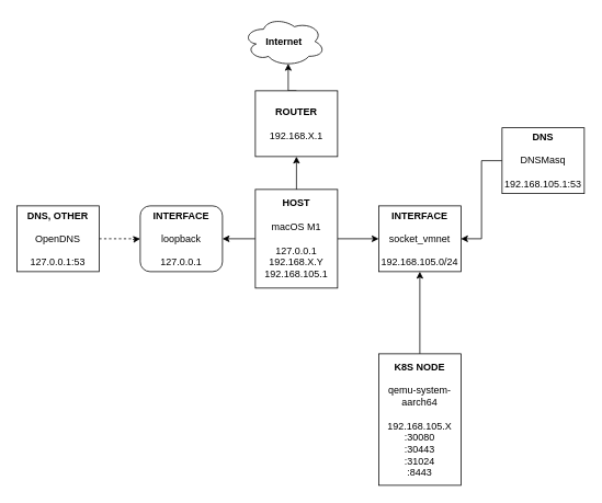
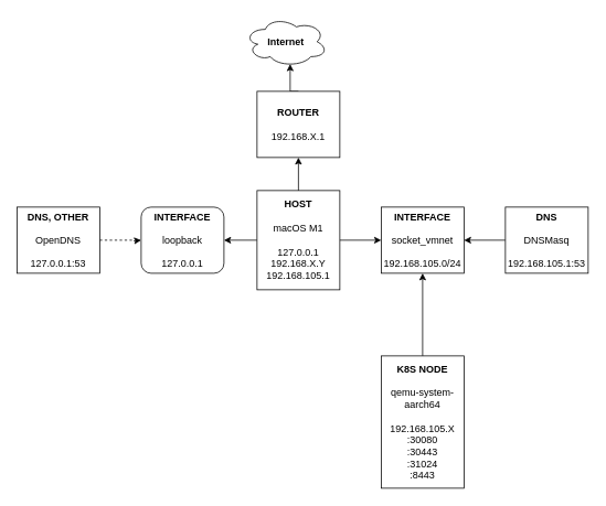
  <mxCell id="0" />
  <mxCell id="1" parent="0" />
  <mxCell id="2" value="&lt;b&gt;Internet&lt;/b&gt;" style="ellipse;shape=cloud;whiteSpace=wrap;html=1;align=center;" vertex="1" parent="1"><mxGeometry x="295" y="20" width="100" height="60" as="geometry" /></mxCell>
  <mxCell id="3" style="edgeStyle=orthogonalEdgeStyle;rounded=0;orthogonalLoop=1;jettySize=auto;html=1;exitX=0;exitY=0.5;exitDx=0;exitDy=0;entryX=1;entryY=0.5;entryDx=0;entryDy=0;" edge="1" parent="1" source="5" target="15"><mxGeometry relative="1" as="geometry" /></mxCell>
  <mxCell id="4" style="edgeStyle=orthogonalEdgeStyle;rounded=0;orthogonalLoop=1;jettySize=auto;html=1;exitX=1;exitY=0.5;exitDx=0;exitDy=0;entryX=0;entryY=0.5;entryDx=0;entryDy=0;" edge="1" parent="1" source="5" target="16"><mxGeometry relative="1" as="geometry" /></mxCell>
  <mxCell id="5" value="&lt;b&gt;HOST&lt;/b&gt;&lt;br&gt;&lt;br&gt;macOS M1&lt;br&gt;&lt;br&gt;127.0.0.1&lt;br&gt;192.168.X.Y&lt;br&gt;192.168.105.1" style="whiteSpace=wrap;html=1;align=center;" vertex="1" parent="1"><mxGeometry x="310" y="230" width="100" height="120" as="geometry" /></mxCell>
  <mxCell id="6" value="" style="endArrow=classic;html=1;rounded=0;exitX=0.5;exitY=0;exitDx=0;exitDy=0;entryX=0.5;entryY=1;entryDx=0;entryDy=0;" edge="1" parent="1" source="5" target="14"><mxGeometry width="50" height="50" relative="1" as="geometry"><mxPoint x="290" y="130" as="sourcePoint" /><mxPoint x="460" y="120" as="targetPoint" /></mxGeometry></mxCell>
  <mxCell id="7" style="edgeStyle=orthogonalEdgeStyle;rounded=0;orthogonalLoop=1;jettySize=auto;html=1;exitX=1;exitY=0.5;exitDx=0;exitDy=0;entryX=0;entryY=0.5;entryDx=0;entryDy=0;dashed=1;" edge="1" parent="1" source="8" target="15"><mxGeometry relative="1" as="geometry"><mxPoint x="180" y="290" as="targetPoint" /><Array as="points"><mxPoint x="160" y="290" /><mxPoint x="160" y="291" /></Array></mxGeometry></mxCell>
  <mxCell id="8" value="&lt;b&gt;DNS, OTHER&lt;/b&gt;&lt;br&gt;&lt;br&gt;OpenDNS&lt;br&gt;&lt;br&gt;127.0.0.1:53" style="whiteSpace=wrap;html=1;align=center;" vertex="1" parent="1"><mxGeometry x="20" y="250" width="100" height="80" as="geometry" /></mxCell>
  <mxCell id="9" style="edgeStyle=orthogonalEdgeStyle;rounded=0;orthogonalLoop=1;jettySize=auto;html=1;exitX=0;exitY=0.5;exitDx=0;exitDy=0;entryX=1;entryY=0.5;entryDx=0;entryDy=0;" edge="1" parent="1" source="10" target="16"><mxGeometry relative="1" as="geometry" /></mxCell>
- <mxCell id="10" value="&lt;b&gt;DNS&lt;/b&gt;&lt;br&gt;&lt;br&gt;DNSMasq&lt;br&gt;&lt;br&gt;192.168.105.1:53" style="whiteSpace=wrap;html=1;align=center;" vertex="1" parent="1"><mxGeometry x="610" y="155" width="100" height="80" as="geometry" /></mxCell>
+ <mxCell id="10" value="&lt;b&gt;DNS&lt;/b&gt;&lt;br&gt;&lt;br&gt;DNSMasq&lt;br&gt;&lt;br&gt;192.168.105.1:53" style="whiteSpace=wrap;html=1;align=center;" vertex="1" parent="1"><mxGeometry x="610" y="250" width="100" height="80" as="geometry" /></mxCell>
  <mxCell id="11" style="edgeStyle=orthogonalEdgeStyle;rounded=0;orthogonalLoop=1;jettySize=auto;html=1;entryX=0.5;entryY=1;entryDx=0;entryDy=0;" edge="1" parent="1" source="12" target="16"><mxGeometry relative="1" as="geometry" /></mxCell>
  <mxCell id="12" value="&lt;b&gt;K8S NODE&lt;/b&gt;&lt;br&gt;&lt;br&gt;qemu-system-aarch64&lt;br&gt;&lt;br&gt;192.168.105.X&lt;br&gt;:30080&lt;br&gt;:30443&lt;br&gt;:31024&lt;br&gt;:8443" style="whiteSpace=wrap;html=1;align=center;" vertex="1" parent="1"><mxGeometry x="460" y="430" width="100" height="160" as="geometry" /></mxCell>
  <mxCell id="13" style="edgeStyle=orthogonalEdgeStyle;rounded=0;orthogonalLoop=1;jettySize=auto;html=1;exitX=0.5;exitY=0;exitDx=0;exitDy=0;entryX=0.55;entryY=0.95;entryDx=0;entryDy=0;entryPerimeter=0;" edge="1" parent="1" source="14" target="2"><mxGeometry relative="1" as="geometry" /></mxCell>
  <mxCell id="14" value="&lt;b&gt;ROUTER&lt;/b&gt;&lt;br&gt;&lt;br&gt;192.168.X.1" style="whiteSpace=wrap;html=1;align=center;" vertex="1" parent="1"><mxGeometry x="310" y="110" width="100" height="80" as="geometry" /></mxCell>
  <mxCell id="15" value="&lt;b&gt;INTERFACE&lt;/b&gt;&lt;br&gt;&lt;br&gt;loopback&lt;br&gt;&lt;br&gt;127.0.0.1" style="whiteSpace=wrap;html=1;align=center;rounded=1;" vertex="1" parent="1"><mxGeometry x="170" y="250" width="100" height="80" as="geometry" /></mxCell>
  <mxCell id="16" value="&lt;b&gt;INTERFACE&lt;/b&gt;&lt;br&gt;&lt;br&gt;socket_vmnet&lt;br&gt;&lt;br&gt;192.168.105.0/24" style="whiteSpace=wrap;html=1;align=center;" vertex="1" parent="1"><mxGeometry x="460" y="250" width="100" height="80" as="geometry" /></mxCell>
